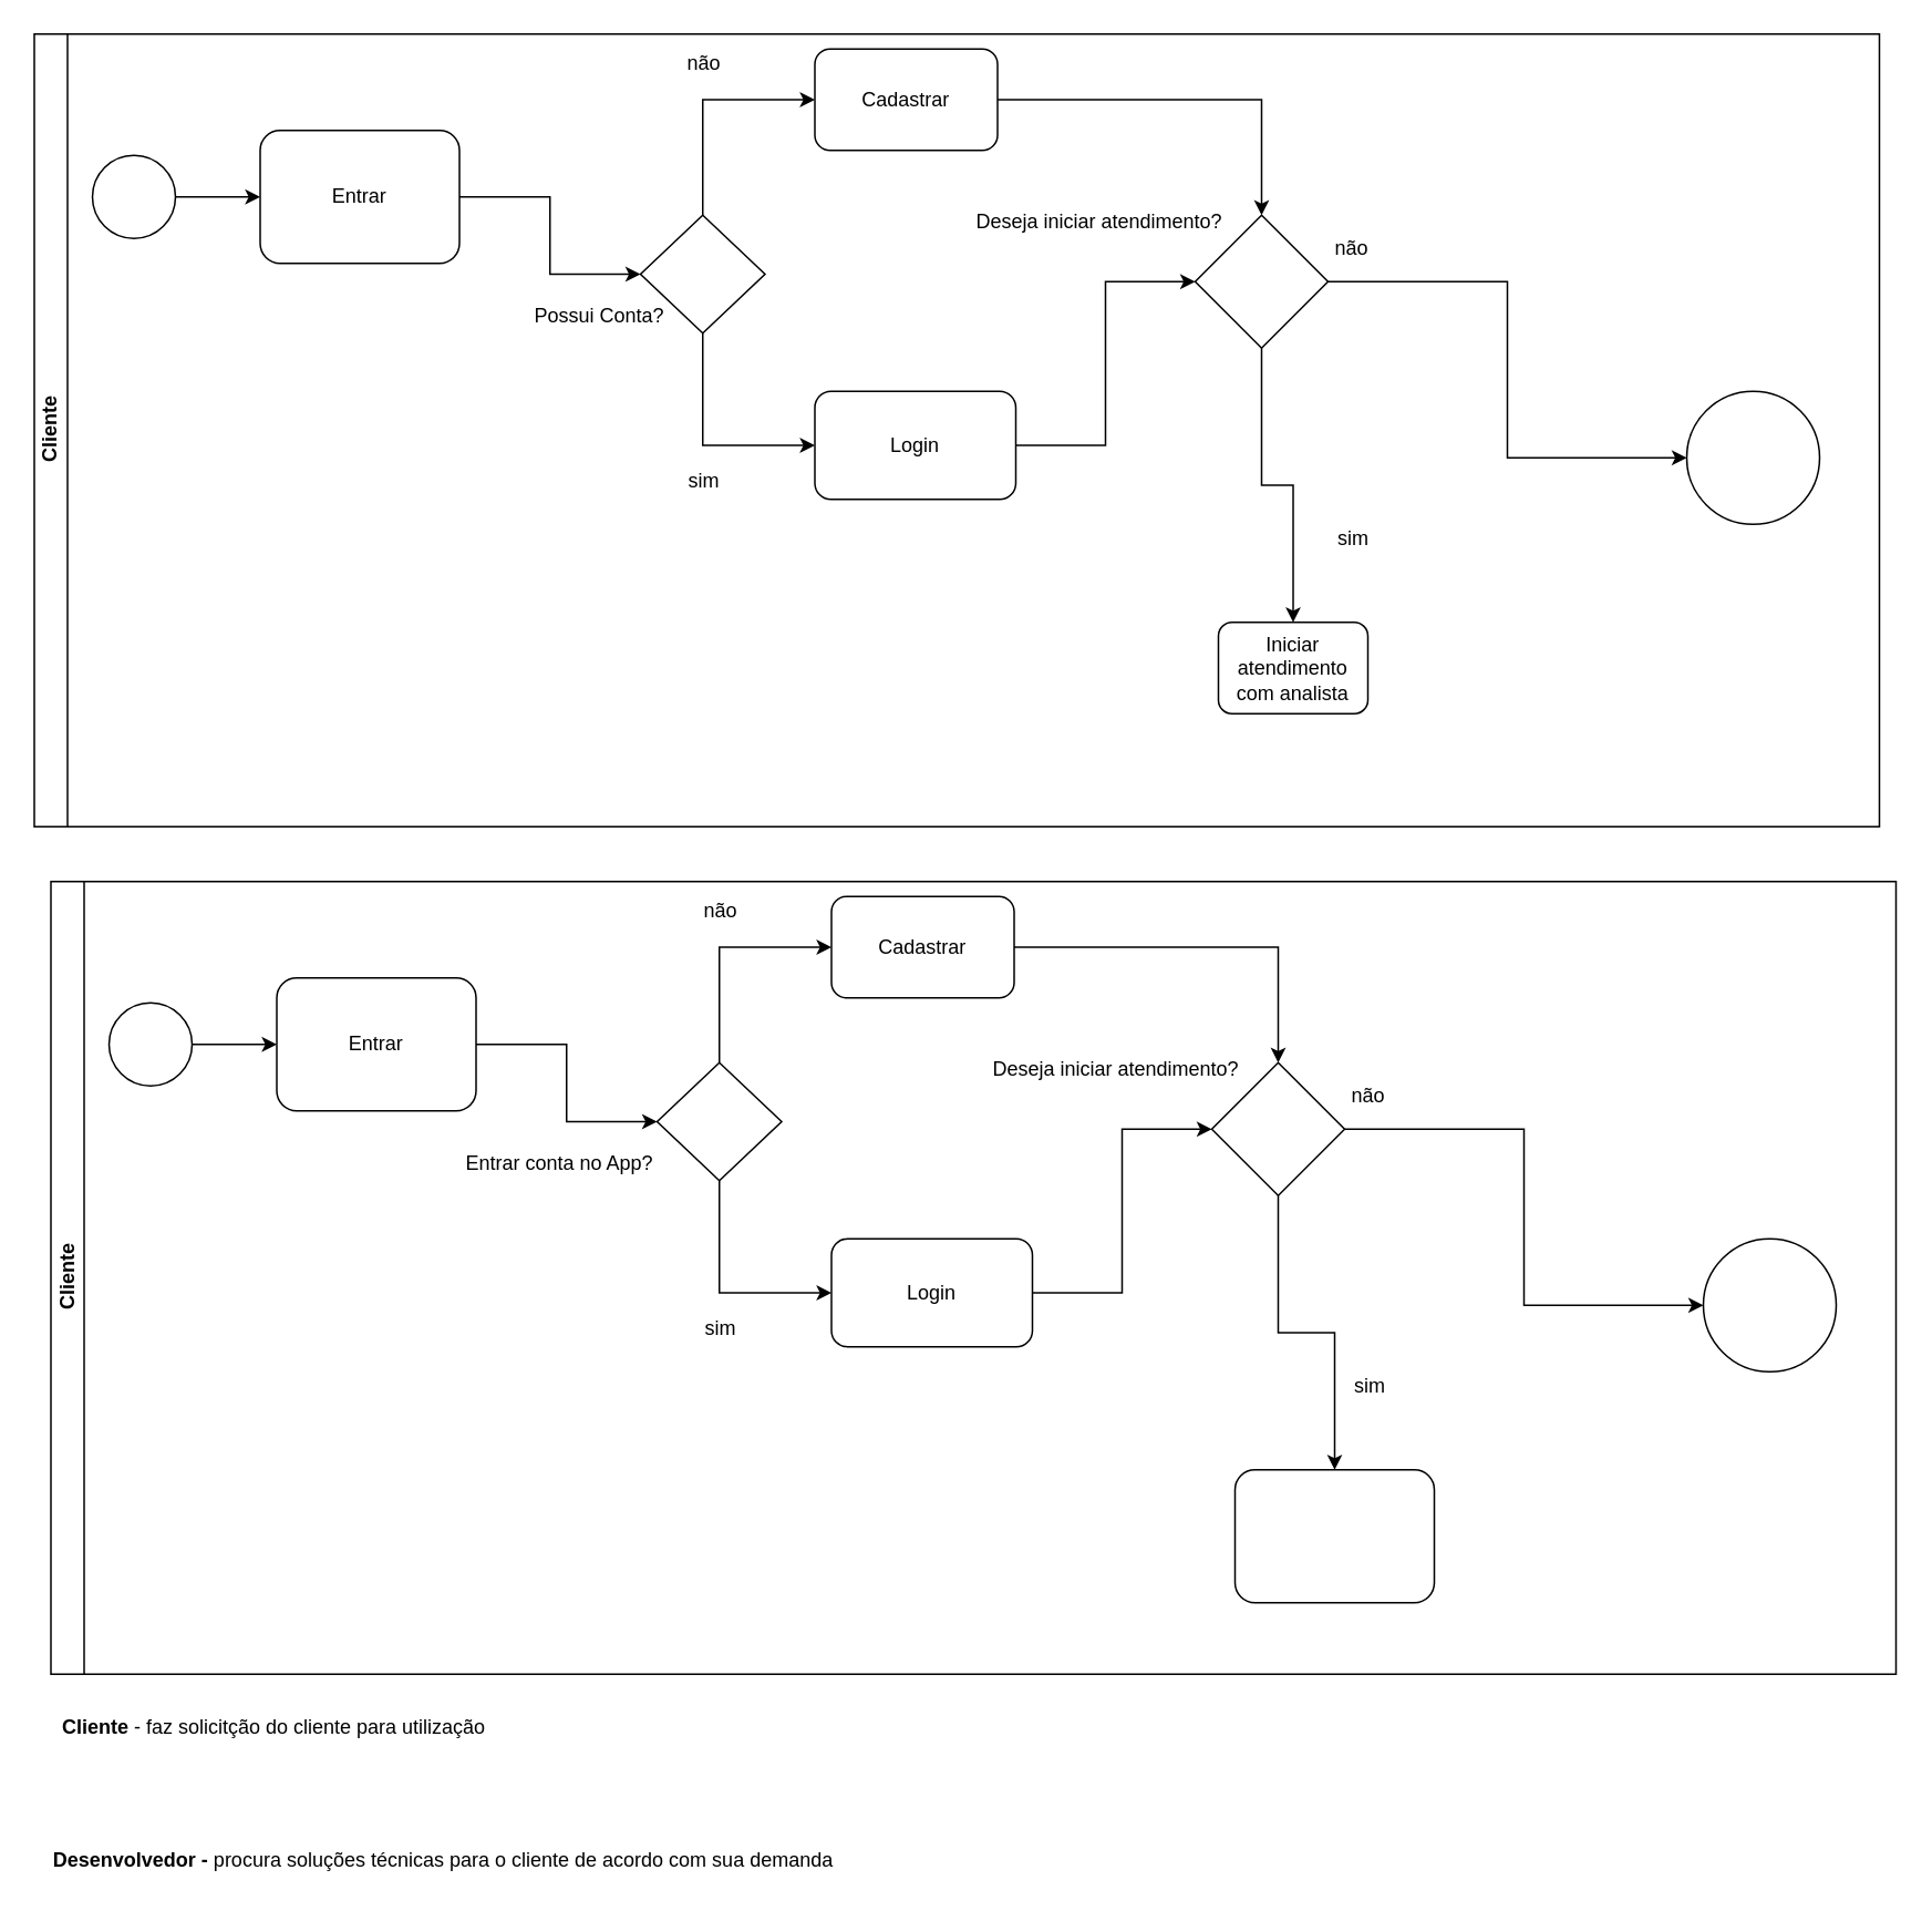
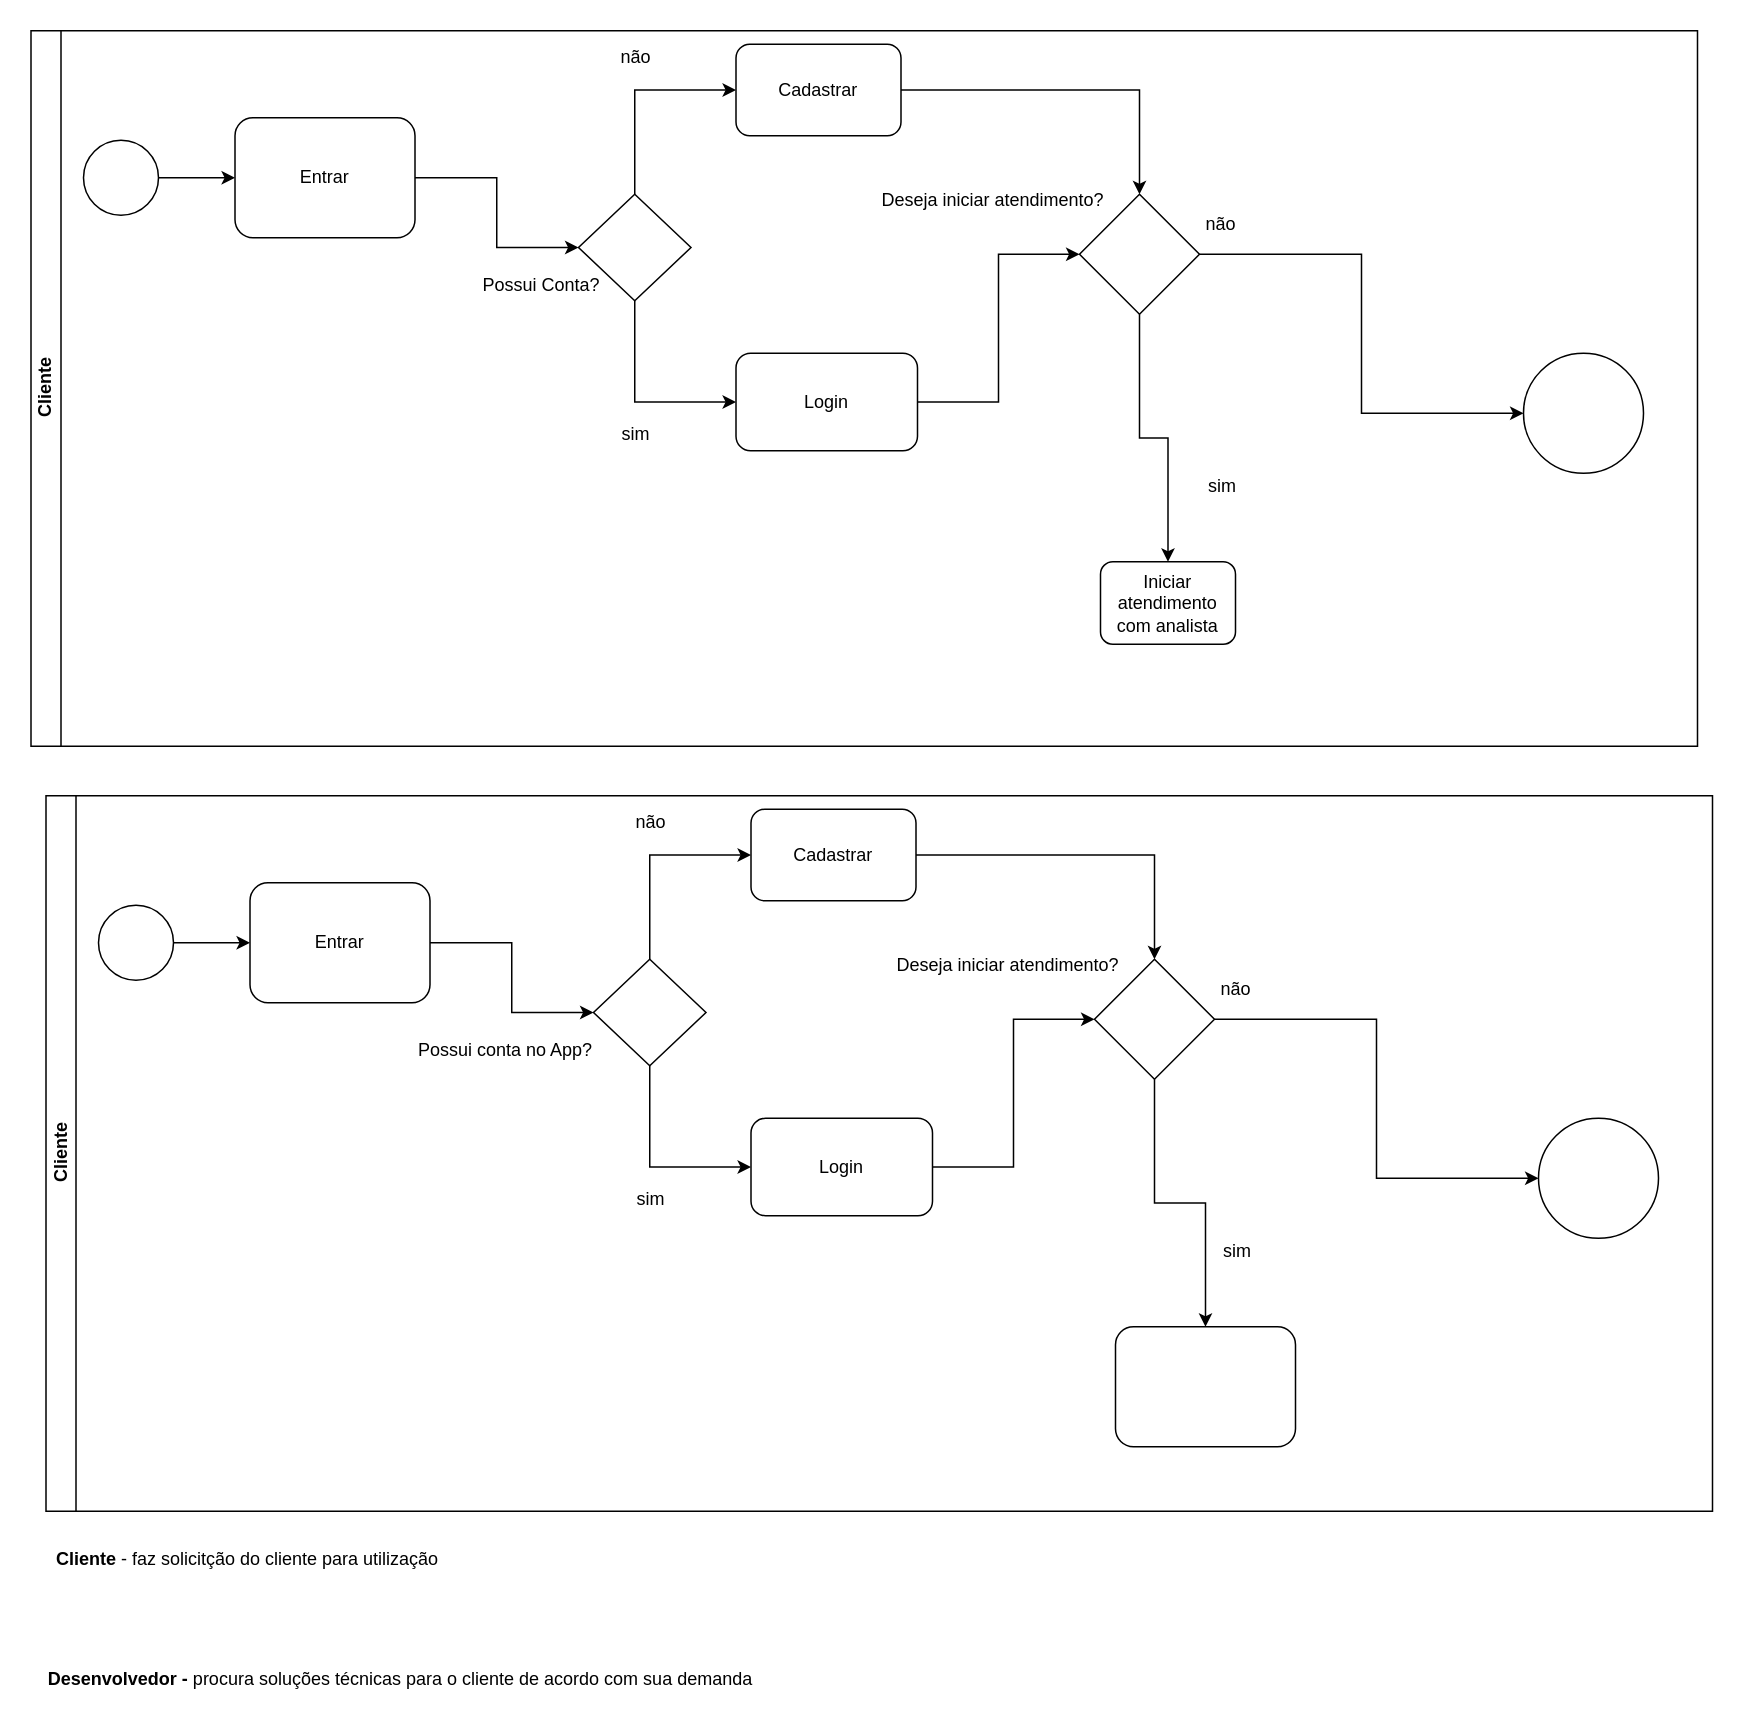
  <mxCell id="0" />
  <mxCell id="1" parent="0" />
  <mxCell id="2" value="Cliente" style="swimlane;html=1;horizontal=0;startSize=20;" parent="1" vertex="1"><mxGeometry x="20" y="20" width="1111" height="477" as="geometry" /></mxCell>
  <mxCell id="3" style="edgeStyle=orthogonalEdgeStyle;rounded=0;orthogonalLoop=1;jettySize=auto;html=1;exitX=1;exitY=0.5;exitDx=0;exitDy=0;entryX=0;entryY=0.5;entryDx=0;entryDy=0;" parent="2" source="4" target="6" edge="1"><mxGeometry relative="1" as="geometry" /></mxCell>
  <mxCell id="4" value="" style="shape=mxgraph.bpmn.shape;html=1;verticalLabelPosition=bottom;labelBackgroundColor=#ffffff;verticalAlign=top;align=center;perimeter=ellipsePerimeter;outlineConnect=0;outline=standard;symbol=general;" parent="2" vertex="1"><mxGeometry x="35" y="73" width="50" height="50" as="geometry" /></mxCell>
  <mxCell id="5" style="edgeStyle=orthogonalEdgeStyle;rounded=0;orthogonalLoop=1;jettySize=auto;html=1;exitX=1;exitY=0.5;exitDx=0;exitDy=0;entryX=0;entryY=0.5;entryDx=0;entryDy=0;" parent="2" source="6" target="9" edge="1"><mxGeometry relative="1" as="geometry" /></mxCell>
  <mxCell id="6" value="Entrar" style="shape=ext;rounded=1;html=1;whiteSpace=wrap;" parent="2" vertex="1"><mxGeometry x="136" y="58" width="120" height="80" as="geometry" /></mxCell>
  <mxCell id="7" style="edgeStyle=orthogonalEdgeStyle;rounded=0;orthogonalLoop=1;jettySize=auto;html=1;exitX=0.5;exitY=0;exitDx=0;exitDy=0;entryX=0;entryY=0.5;entryDx=0;entryDy=0;" parent="2" source="9" target="13" edge="1"><mxGeometry relative="1" as="geometry" /></mxCell>
  <mxCell id="8" style="edgeStyle=orthogonalEdgeStyle;rounded=0;orthogonalLoop=1;jettySize=auto;html=1;exitX=0.5;exitY=1;exitDx=0;exitDy=0;entryX=0;entryY=0.5;entryDx=0;entryDy=0;" parent="2" source="9" target="11" edge="1"><mxGeometry relative="1" as="geometry" /></mxCell>
  <mxCell id="9" value="" style="rhombus;whiteSpace=wrap;html=1;" parent="2" vertex="1"><mxGeometry x="365" y="109" width="75" height="71" as="geometry" /></mxCell>
  <mxCell id="10" style="edgeStyle=orthogonalEdgeStyle;rounded=0;orthogonalLoop=1;jettySize=auto;html=1;exitX=1;exitY=0.5;exitDx=0;exitDy=0;entryX=0;entryY=0.5;entryDx=0;entryDy=0;" parent="2" source="11" target="19" edge="1"><mxGeometry relative="1" as="geometry" /></mxCell>
  <mxCell id="11" value="Login" style="shape=ext;rounded=1;html=1;whiteSpace=wrap;" parent="2" vertex="1"><mxGeometry x="470" y="215" width="121" height="65" as="geometry" /></mxCell>
  <mxCell id="12" style="edgeStyle=orthogonalEdgeStyle;rounded=0;orthogonalLoop=1;jettySize=auto;html=1;exitX=1;exitY=0.5;exitDx=0;exitDy=0;entryX=0.5;entryY=0;entryDx=0;entryDy=0;" parent="2" source="13" target="19" edge="1"><mxGeometry relative="1" as="geometry"><mxPoint x="713" y="53" as="targetPoint" /></mxGeometry></mxCell>
  <mxCell id="13" value="Cadastrar" style="shape=ext;rounded=1;html=1;whiteSpace=wrap;" parent="2" vertex="1"><mxGeometry x="470" y="9" width="110" height="61" as="geometry" /></mxCell>
  <mxCell id="14" value="Possui Conta?" style="text;html=1;align=center;verticalAlign=middle;resizable=0;points=[];autosize=1;" parent="2" vertex="1"><mxGeometry x="295" y="160" width="90" height="20" as="geometry" /></mxCell>
  <mxCell id="15" value="sim" style="text;html=1;align=center;verticalAlign=middle;resizable=0;points=[];autosize=1;" parent="2" vertex="1"><mxGeometry x="388" y="260" width="29" height="18" as="geometry" /></mxCell>
  <mxCell id="16" value="não" style="text;html=1;align=center;verticalAlign=middle;resizable=0;points=[];autosize=1;" parent="2" vertex="1"><mxGeometry x="388" y="9" width="30" height="18" as="geometry" /></mxCell>
  <mxCell id="17" style="edgeStyle=orthogonalEdgeStyle;rounded=0;orthogonalLoop=1;jettySize=auto;html=1;exitX=1;exitY=0.5;exitDx=0;exitDy=0;entryX=0;entryY=0.5;entryDx=0;entryDy=0;" parent="2" source="19" target="21" edge="1"><mxGeometry relative="1" as="geometry" /></mxCell>
  <mxCell id="18" style="edgeStyle=orthogonalEdgeStyle;rounded=0;orthogonalLoop=1;jettySize=auto;html=1;exitX=0.5;exitY=1;exitDx=0;exitDy=0;entryX=0.5;entryY=0;entryDx=0;entryDy=0;" parent="2" source="19" target="24" edge="1"><mxGeometry relative="1" as="geometry" /></mxCell>
  <mxCell id="19" value="" style="rhombus;whiteSpace=wrap;html=1;" parent="2" vertex="1"><mxGeometry x="699" y="109" width="80" height="80" as="geometry" /></mxCell>
  <mxCell id="20" value="Deseja iniciar atendimento?&lt;br&gt;" style="text;html=1;align=center;verticalAlign=middle;resizable=0;points=[];autosize=1;" parent="2" vertex="1"><mxGeometry x="561" y="103" width="160" height="20" as="geometry" /></mxCell>
  <mxCell id="21" value="" style="ellipse;whiteSpace=wrap;html=1;aspect=fixed;" parent="2" vertex="1"><mxGeometry x="995" y="215" width="80" height="80" as="geometry" /></mxCell>
  <mxCell id="22" value="não" style="text;html=1;align=center;verticalAlign=middle;resizable=0;points=[];autosize=1;" parent="2" vertex="1"><mxGeometry x="778" y="120" width="30" height="18" as="geometry" /></mxCell>
  <mxCell id="23" value="sim" style="text;html=1;align=center;verticalAlign=middle;resizable=0;points=[];autosize=1;" parent="2" vertex="1"><mxGeometry x="779" y="295" width="29" height="18" as="geometry" /></mxCell>
  <mxCell id="24" value="Iniciar atendimento com analista" style="shape=ext;rounded=1;html=1;whiteSpace=wrap;" parent="2" vertex="1"><mxGeometry x="713" y="354" width="90" height="55" as="geometry" /></mxCell>
  <mxCell id="25" value="Cliente" style="swimlane;html=1;horizontal=0;startSize=20;" parent="1" vertex="1"><mxGeometry x="30" y="530" width="1111" height="477" as="geometry" /></mxCell>
  <mxCell id="26" style="edgeStyle=orthogonalEdgeStyle;rounded=0;orthogonalLoop=1;jettySize=auto;html=1;exitX=1;exitY=0.5;exitDx=0;exitDy=0;entryX=0;entryY=0.5;entryDx=0;entryDy=0;" parent="25" source="27" target="29" edge="1"><mxGeometry relative="1" as="geometry" /></mxCell>
  <mxCell id="27" value="" style="shape=mxgraph.bpmn.shape;html=1;verticalLabelPosition=bottom;labelBackgroundColor=#ffffff;verticalAlign=top;align=center;perimeter=ellipsePerimeter;outlineConnect=0;outline=standard;symbol=general;" parent="25" vertex="1"><mxGeometry x="35" y="73" width="50" height="50" as="geometry" /></mxCell>
  <mxCell id="28" style="edgeStyle=orthogonalEdgeStyle;rounded=0;orthogonalLoop=1;jettySize=auto;html=1;exitX=1;exitY=0.5;exitDx=0;exitDy=0;entryX=0;entryY=0.5;entryDx=0;entryDy=0;" parent="25" source="29" target="32" edge="1"><mxGeometry relative="1" as="geometry" /></mxCell>
  <mxCell id="29" value="Entrar" style="shape=ext;rounded=1;html=1;whiteSpace=wrap;" parent="25" vertex="1"><mxGeometry x="136" y="58" width="120" height="80" as="geometry" /></mxCell>
  <mxCell id="30" style="edgeStyle=orthogonalEdgeStyle;rounded=0;orthogonalLoop=1;jettySize=auto;html=1;exitX=0.5;exitY=0;exitDx=0;exitDy=0;entryX=0;entryY=0.5;entryDx=0;entryDy=0;" parent="25" source="32" target="36" edge="1"><mxGeometry relative="1" as="geometry" /></mxCell>
  <mxCell id="31" style="edgeStyle=orthogonalEdgeStyle;rounded=0;orthogonalLoop=1;jettySize=auto;html=1;exitX=0.5;exitY=1;exitDx=0;exitDy=0;entryX=0;entryY=0.5;entryDx=0;entryDy=0;" parent="25" source="32" target="34" edge="1"><mxGeometry relative="1" as="geometry" /></mxCell>
  <mxCell id="32" value="" style="rhombus;whiteSpace=wrap;html=1;" parent="25" vertex="1"><mxGeometry x="365" y="109" width="75" height="71" as="geometry" /></mxCell>
  <mxCell id="33" style="edgeStyle=orthogonalEdgeStyle;rounded=0;orthogonalLoop=1;jettySize=auto;html=1;exitX=1;exitY=0.5;exitDx=0;exitDy=0;entryX=0;entryY=0.5;entryDx=0;entryDy=0;" parent="25" source="34" target="42" edge="1"><mxGeometry relative="1" as="geometry" /></mxCell>
  <mxCell id="34" value="Login" style="shape=ext;rounded=1;html=1;whiteSpace=wrap;" parent="25" vertex="1"><mxGeometry x="470" y="215" width="121" height="65" as="geometry" /></mxCell>
  <mxCell id="35" style="edgeStyle=orthogonalEdgeStyle;rounded=0;orthogonalLoop=1;jettySize=auto;html=1;exitX=1;exitY=0.5;exitDx=0;exitDy=0;entryX=0.5;entryY=0;entryDx=0;entryDy=0;" parent="25" source="36" target="42" edge="1"><mxGeometry relative="1" as="geometry"><mxPoint x="713" y="53" as="targetPoint" /></mxGeometry></mxCell>
  <mxCell id="36" value="Cadastrar" style="shape=ext;rounded=1;html=1;whiteSpace=wrap;" parent="25" vertex="1"><mxGeometry x="470" y="9" width="110" height="61" as="geometry" /></mxCell>
- <mxCell id="37" value="Entrar conta no App?" style="text;html=1;align=center;verticalAlign=middle;resizable=0;points=[];autosize=1;" parent="25" vertex="1"><mxGeometry x="241" y="160" width="130" height="20" as="geometry" /></mxCell>
+ <mxCell id="37" value="Possui conta no App?" style="text;html=1;align=center;verticalAlign=middle;resizable=0;points=[];autosize=1;" parent="25" vertex="1"><mxGeometry x="241" y="160" width="130" height="20" as="geometry" /></mxCell>
  <mxCell id="38" value="sim" style="text;html=1;align=center;verticalAlign=middle;resizable=0;points=[];autosize=1;" parent="25" vertex="1"><mxGeometry x="388" y="260" width="29" height="18" as="geometry" /></mxCell>
  <mxCell id="39" value="não" style="text;html=1;align=center;verticalAlign=middle;resizable=0;points=[];autosize=1;" parent="25" vertex="1"><mxGeometry x="388" y="9" width="30" height="18" as="geometry" /></mxCell>
  <mxCell id="40" style="edgeStyle=orthogonalEdgeStyle;rounded=0;orthogonalLoop=1;jettySize=auto;html=1;exitX=1;exitY=0.5;exitDx=0;exitDy=0;entryX=0;entryY=0.5;entryDx=0;entryDy=0;" parent="25" source="42" target="44" edge="1"><mxGeometry relative="1" as="geometry" /></mxCell>
  <mxCell id="41" style="edgeStyle=orthogonalEdgeStyle;rounded=0;orthogonalLoop=1;jettySize=auto;html=1;exitX=0.5;exitY=1;exitDx=0;exitDy=0;entryX=0.5;entryY=0;entryDx=0;entryDy=0;" parent="25" source="42" target="47" edge="1"><mxGeometry relative="1" as="geometry" /></mxCell>
  <mxCell id="42" value="" style="rhombus;whiteSpace=wrap;html=1;" parent="25" vertex="1"><mxGeometry x="699" y="109" width="80" height="80" as="geometry" /></mxCell>
  <mxCell id="43" value="Deseja iniciar atendimento?&lt;br&gt;" style="text;html=1;align=center;verticalAlign=middle;resizable=0;points=[];autosize=1;" parent="25" vertex="1"><mxGeometry x="561" y="103" width="160" height="20" as="geometry" /></mxCell>
  <mxCell id="44" value="" style="ellipse;whiteSpace=wrap;html=1;aspect=fixed;" parent="25" vertex="1"><mxGeometry x="995" y="215" width="80" height="80" as="geometry" /></mxCell>
  <mxCell id="45" value="não" style="text;html=1;align=center;verticalAlign=middle;resizable=0;points=[];autosize=1;" parent="25" vertex="1"><mxGeometry x="778" y="120" width="30" height="18" as="geometry" /></mxCell>
  <mxCell id="46" value="sim" style="text;html=1;align=center;verticalAlign=middle;resizable=0;points=[];autosize=1;" parent="25" vertex="1"><mxGeometry x="779" y="295" width="29" height="18" as="geometry" /></mxCell>
  <mxCell id="47" value="" style="shape=ext;rounded=1;html=1;whiteSpace=wrap;" parent="25" vertex="1"><mxGeometry x="713" y="354" width="120" height="80" as="geometry" /></mxCell>
  <mxCell id="48" value="&lt;b&gt;Desenvolvedor -&lt;/b&gt;&amp;nbsp;procura soluções técnicas para o cliente de acordo com sua demanda" style="text;html=1;align=center;verticalAlign=middle;resizable=0;points=[];autosize=1;" parent="1" vertex="1"><mxGeometry x="26" y="1110" width="479" height="18" as="geometry" /></mxCell>
  <mxCell id="49" value="&lt;b&gt;Cliente&lt;/b&gt; - faz solicitção do cliente para utilização" style="text;html=1;align=center;verticalAlign=middle;resizable=0;points=[];autosize=1;" parent="1" vertex="1"><mxGeometry x="26" y="1030" width="275" height="18" as="geometry" /></mxCell>
